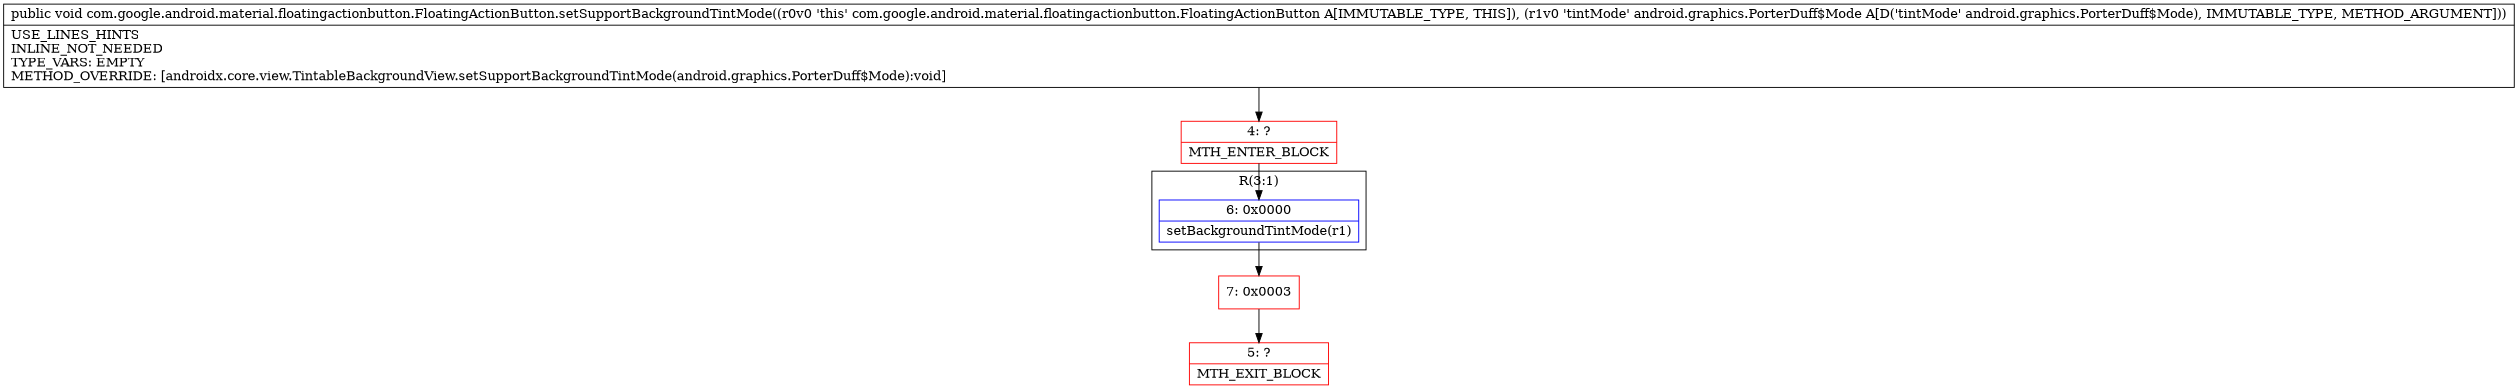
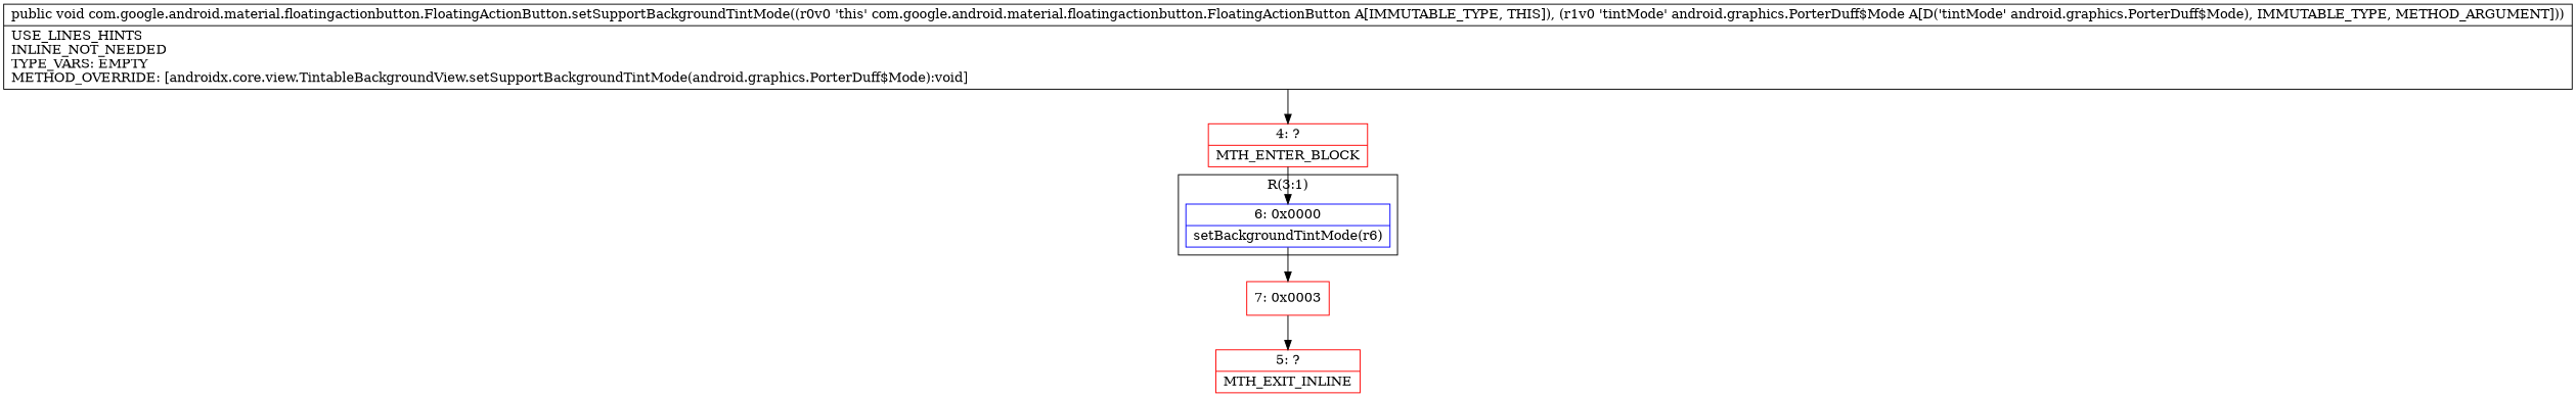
  digraph {
    node [color=red shape=record]
-   n1 [color=blue label="{6\:\ 0x0000|setBackgroundTintMode(r1)\l}"]
+   n1 [color=blue label="{6\:\ 0x0000|setBackgroundTintMode(r6)\l}"]
    n2 [label="{7\:\ 0x0003}"]
-   n3 [label="{5\:\ ?|MTH_EXIT_BLOCK\l}"]
+   n3 [label="{5\:\ ?|MTH_EXIT_INLINE\l}"]
    n4 [label="{4\:\ ?|MTH_ENTER_BLOCK\l}"]
    n5 [label="{public void com.google.android.material.floatingactionbutton.FloatingActionButton.setSupportBackgroundTintMode((r0v0 'this' com.google.android.material.floatingactionbutton.FloatingActionButton A[IMMUTABLE_TYPE, THIS]), (r1v0 'tintMode' android.graphics.PorterDuff$Mode A[D('tintMode' android.graphics.PorterDuff$Mode), IMMUTABLE_TYPE, METHOD_ARGUMENT]))  | USE_LINES_HINTS\lINLINE_NOT_NEEDED\lTYPE_VARS: EMPTY\lMETHOD_OVERRIDE: [androidx.core.view.TintableBackgroundView.setSupportBackgroundTintMode(android.graphics.PorterDuff$Mode):void]\l}" color=""]
    subgraph cluster_1 {
      label="R(3:1)"
      n1
    }
    n1 -> n2
    n2 -> n3
    n4 -> n1
    n5 -> n4
  }
